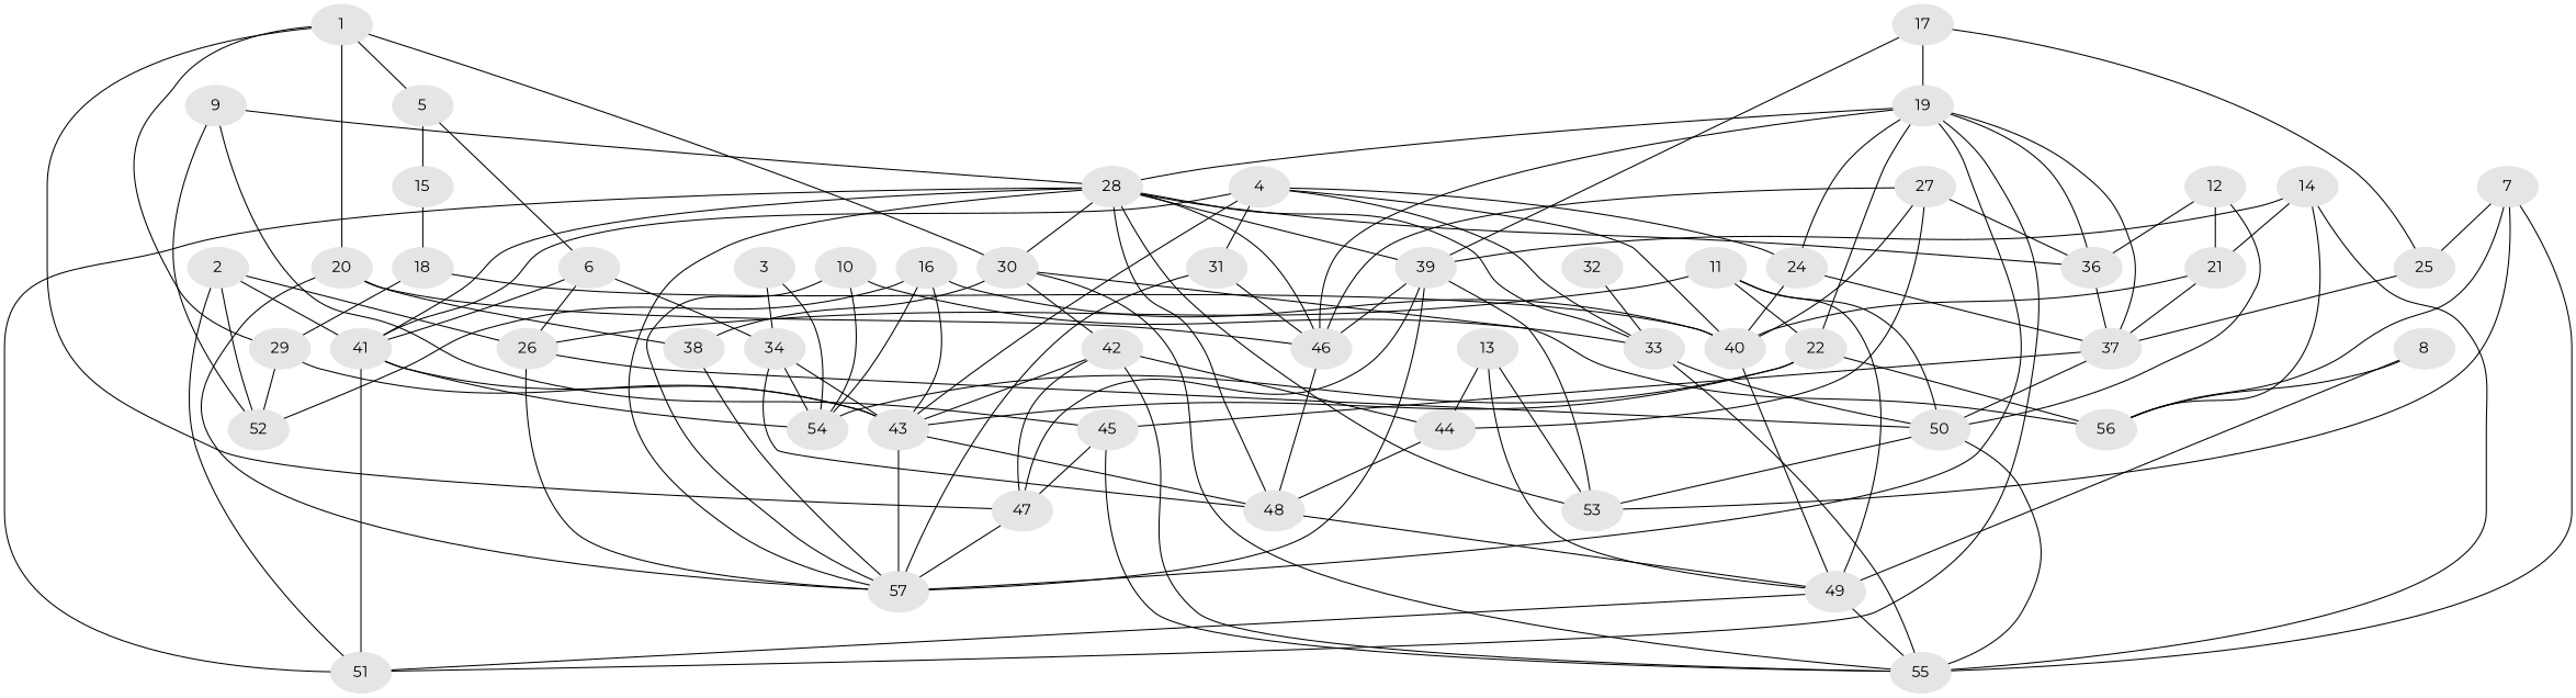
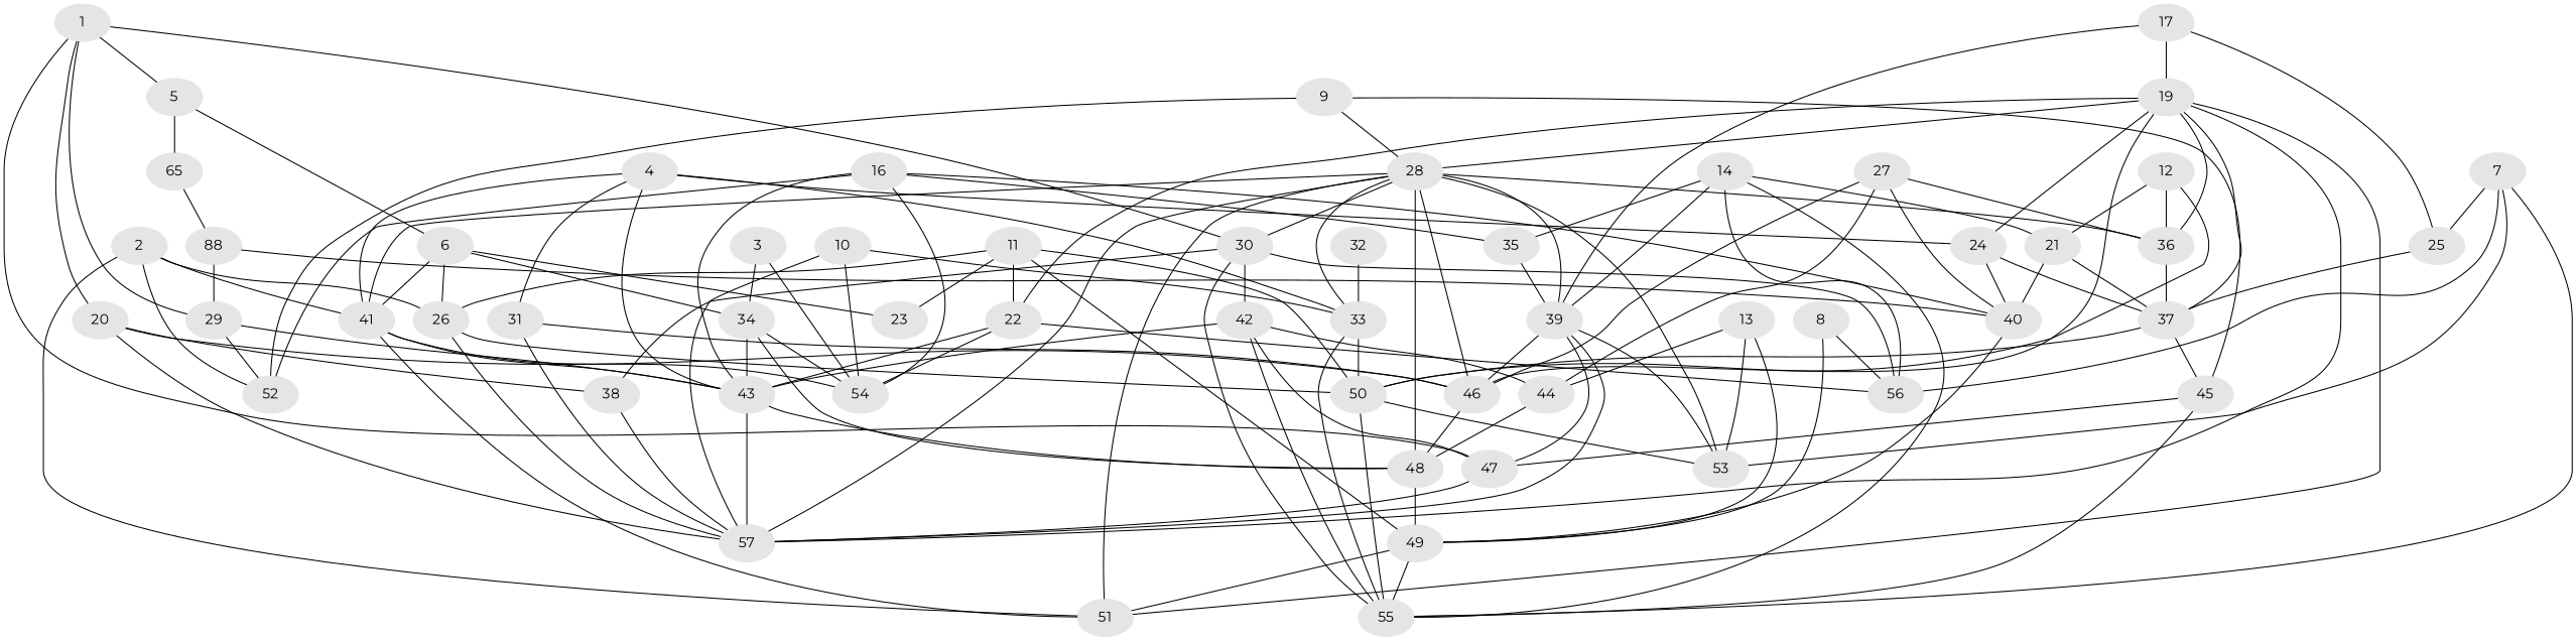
  graph {
    fontname=Montserrat
    node [color=gray90 fontname=Montserrat style=filled]
    edge [fontname=Montserrat weight=1.0]
    1
    5
    20
    29
    30
    47
    6
-   15
+   15 [label=65]
    57
    46
    38
    52
    43
    55
    56
    42
    2
    26
    41
    51
    50
    54
    3
    34
    48
    4
    24
    31
    33
    40
    37
    49
-   18
+   23
+   18 [label=88]
    7
    25
    53
    45
    8
    9
    28
    36
    39
    10
    11
    22
    12
    21
    13
    44
    14
+   35
    16
    17
    19
    27
    32
    1 -- 5
    1 -- 20
    1 -- 29
    1 -- 30
    1 -- 47
    5 -- 6
    5 -- 15
    20 -- 57
    20 -- 46
    20 -- 38
    29 -- 52
    29 -- 43
    30 -- 38
    30 -- 55
    30 -- 56 [weight=2.0]
    30 -- 42
    47 -- 57 [weight=2.0]
    6 -- 26
    6 -- 41
    6 -- 34
+   6 -- 23
    15 -- 18
    46 -- 48
    38 -- 57
    43 -- 57
    43 -- 48
    42 -- 47
    42 -- 43
    42 -- 55
    42 -- 44
    2 -- 52
    2 -- 26
    2 -- 41
    2 -- 51
    26 -- 57
    26 -- 50
    41 -- 43
    41 -- 51
    41 -- 54
    50 -- 55
    50 -- 53
    3 -- 54
    3 -- 34
    34 -- 43
    34 -- 54
    34 -- 48
    48 -- 49
    4 -- 43
    4 -- 41
    4 -- 24 [weight=2.0]
    4 -- 31
    4 -- 33
-   4 -- 40
    24 -- 40
    24 -- 37
    31 -- 57
    31 -- 46
    33 -- 55
    33 -- 50
    40 -- 49
    37 -- 50
    37 -- 45
    49 -- 55
    49 -- 51
    18 -- 29
    18 -- 40
    7 -- 55
    7 -- 56
    7 -- 25
    7 -- 53
    25 -- 37
    45 -- 47
    45 -- 55
    8 -- 56
    8 -- 49
    9 -- 52 [weight=2.0]
    9 -- 45
    9 -- 28
    28 -- 30
    28 -- 57
    28 -- 46
    28 -- 41
    28 -- 51
    28 -- 48 [weight=2.0]
    28 -- 33
    28 -- 53
    28 -- 36
    28 -- 39
    36 -- 37
    39 -- 47
    39 -- 57
    39 -- 46
    39 -- 53
    10 -- 57
    10 -- 54
    10 -- 33
    11 -- 26
    11 -- 50
    11 -- 49
+   11 -- 23
    11 -- 22
    22 -- 43
    22 -- 56
    22 -- 54
    12 -- 50
    12 -- 36
    12 -- 21
    21 -- 40 [weight=2.0]
    21 -- 37
    13 -- 49
    13 -- 53
    13 -- 44
    44 -- 48
    14 -- 55
    14 -- 56
    14 -- 39
    14 -- 21
+   14 -- 35
+   35 -- 39
    16 -- 52 [weight=2.0]
    16 -- 43
    16 -- 54
    16 -- 40
+   16 -- 35
    17 -- 25
    17 -- 39
    17 -- 19
    19 -- 57
    19 -- 46
    19 -- 51
    19 -- 24
    19 -- 37
    19 -- 28
    19 -- 36
    19 -- 22
    27 -- 46
    27 -- 40
    27 -- 36
    27 -- 44 [weight=2.0]
    32 -- 33 [weight=2.0]
  }
